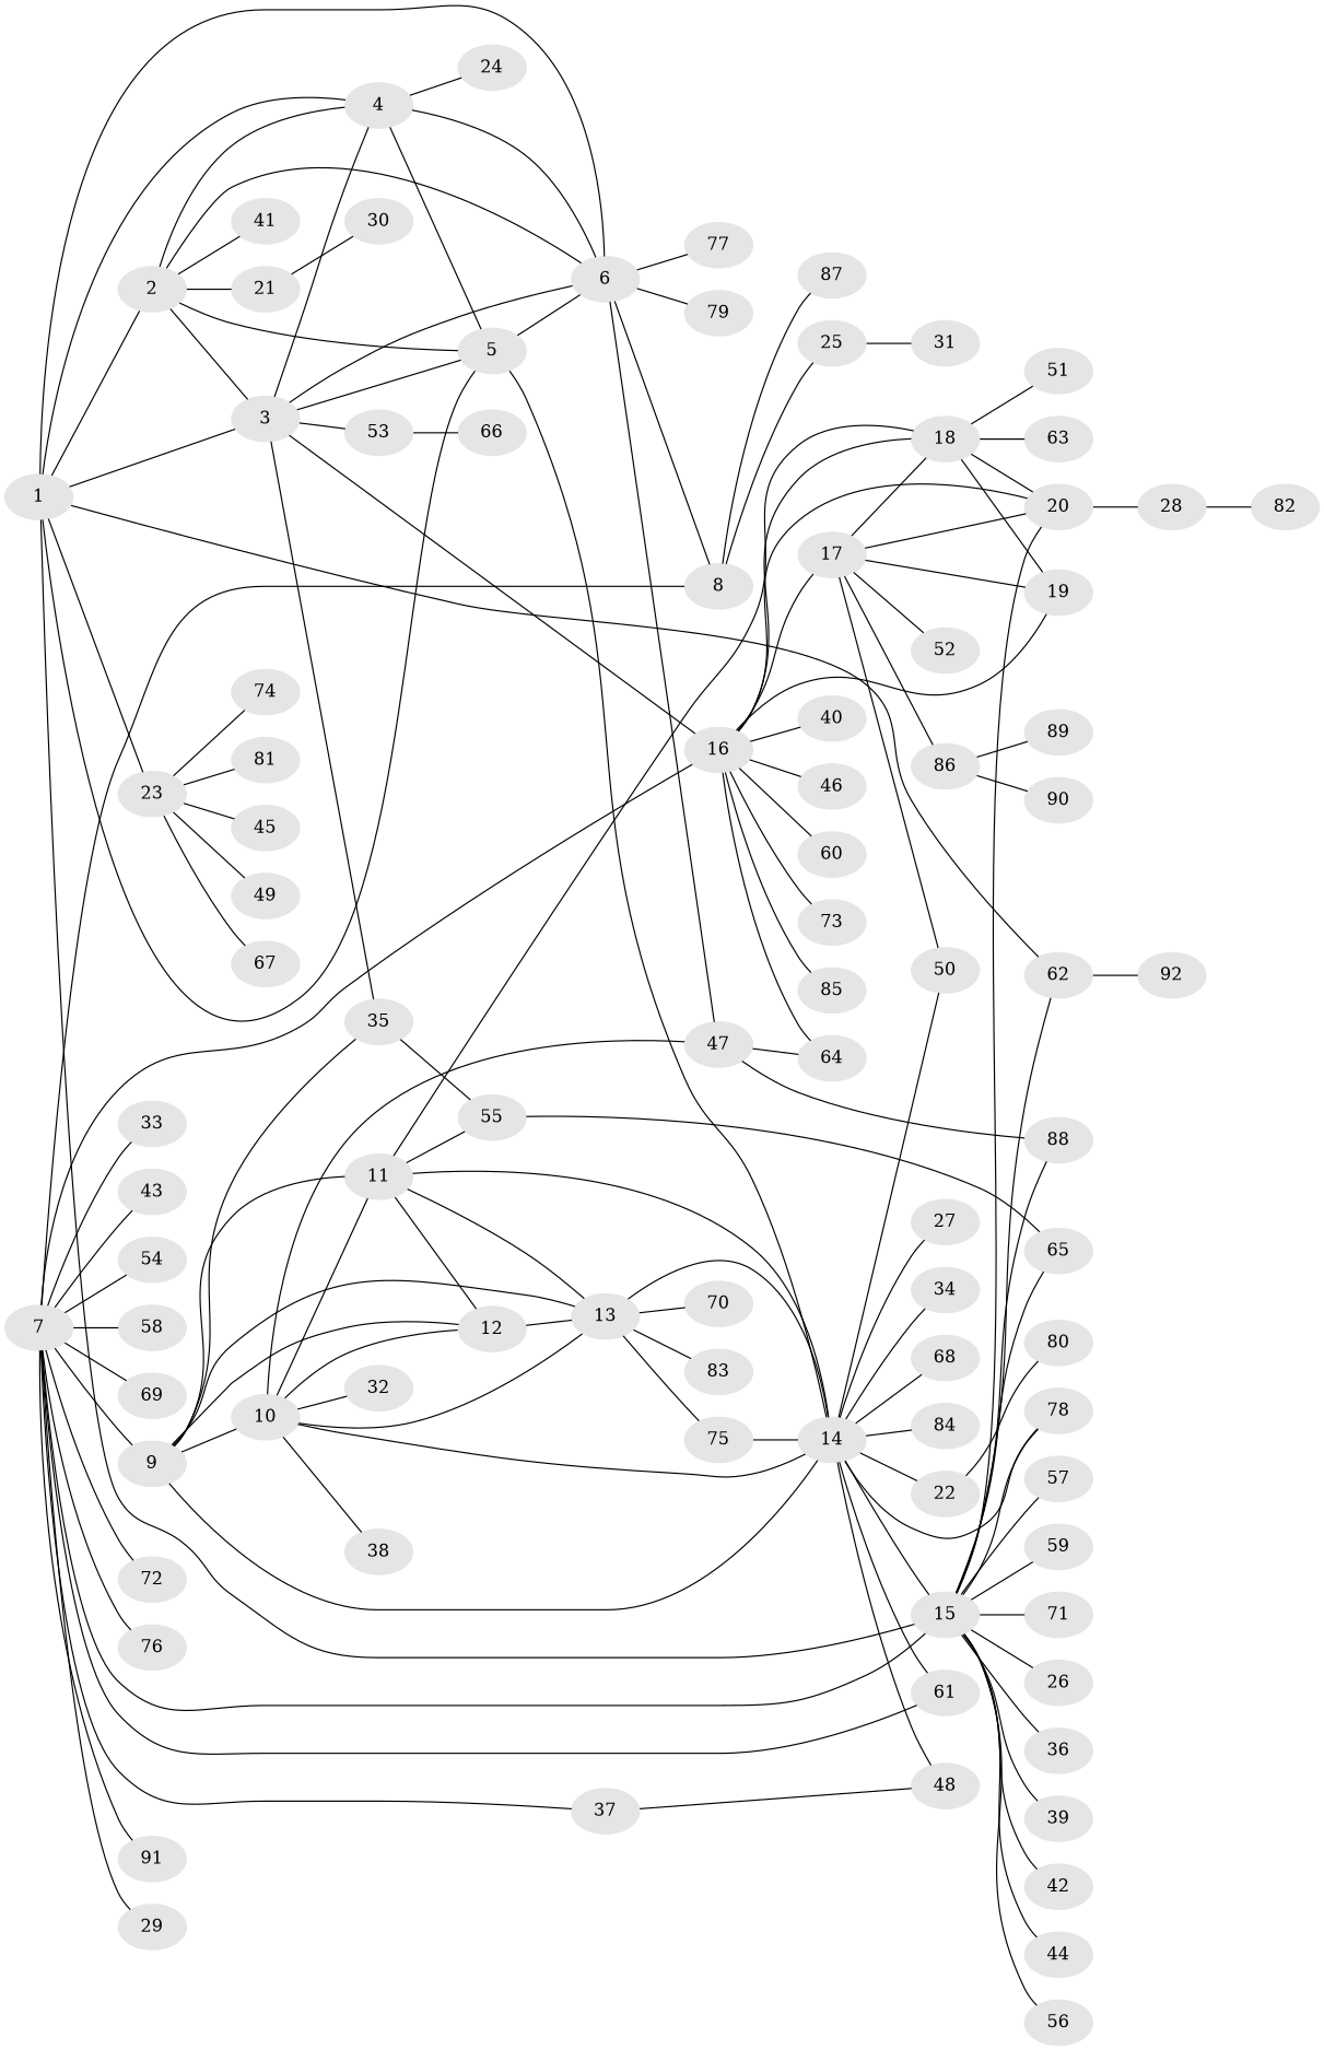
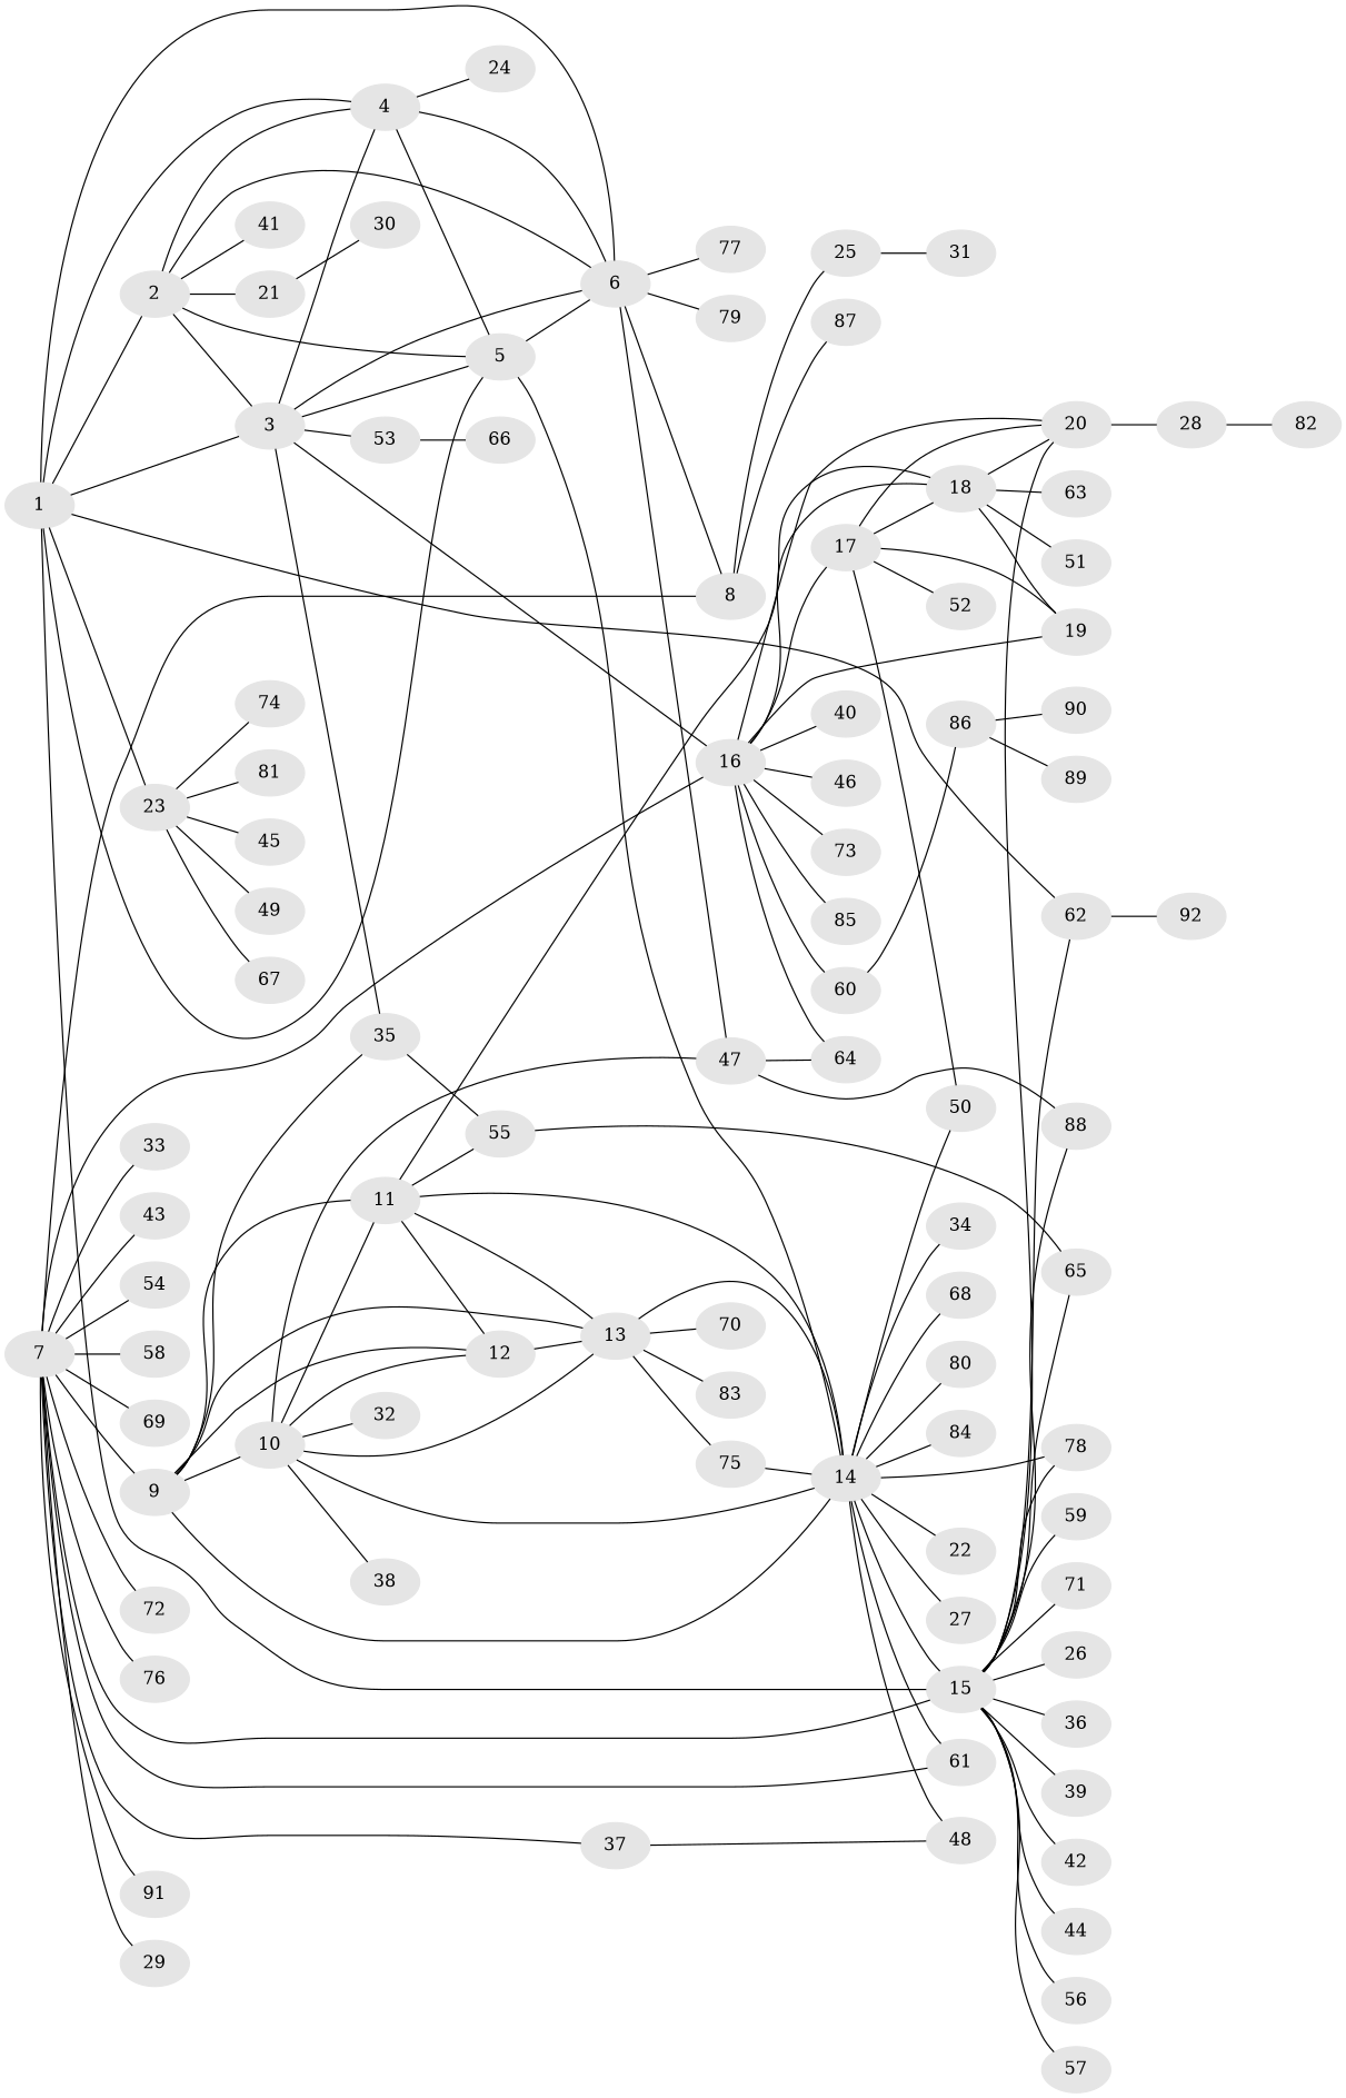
  graph {
    rankdir=LR
    node [color=gray90 style=filled]
    edge [weight=1.0]
    1
    2
    3
    4
    5
    6
    15
    23
    62
    21
    41
    16
    35
    53
    24
    14
    8
    47
    77
    79
    78
    20
    26
    36
    39
    42
    44
    56
    57
    59
    65
    71
    88
    45
    49
    67
    74
    81
    92
    30
    18
    17
    19
    40
    46
    60
    64
    73
    85
    55
    66
    61
    22
    27
    34
    48
    50
    68
    80
    84
    25
    87
    7
    9
    29
    33
    37
    43
    54
    58
    69
    72
    76
    91
    10
    11
    12
    13
    31
    32
    38
    70
    75
    83
    51
    63
    28
    52
    86
    89
    90
    82
    1 -- 2
    1 -- 3
    1 -- 4
    1 -- 5
    1 -- 6
    1 -- 15
    1 -- 23
    1 -- 62
    2 -- 3
    2 -- 4
    2 -- 5
    2 -- 6
    2 -- 21
    2 -- 41
    3 -- 4
    3 -- 5
    3 -- 6
    3 -- 16
    3 -- 35
    3 -- 53
    4 -- 5
    4 -- 6
    4 -- 24
    5 -- 6
    5 -- 14
    6 -- 8
    6 -- 47
    6 -- 77
    6 -- 79
    15 -- 62
    15 -- 78
    15 -- 20
    15 -- 26
    15 -- 36
    15 -- 39
    15 -- 42
    15 -- 44
    15 -- 56
    15 -- 57
    15 -- 59
    15 -- 65
    15 -- 71
    15 -- 88
    23 -- 45
    23 -- 49
    23 -- 67
    23 -- 74
    23 -- 81
    62 -- 92
    21 -- 30
    16 -- 20 [weight=2.0]
    16 -- 18
    16 -- 17
    16 -- 19
    16 -- 40
    16 -- 46
    16 -- 60
    16 -- 64
    16 -- 73
    16 -- 85
    35 -- 55
    53 -- 66
    14 -- 15
    14 -- 78 [weight=2.0]
    14 -- 61
    14 -- 22
    14 -- 27
    14 -- 34
    14 -- 48
    14 -- 50
    14 -- 68
-   22 -- 80
+   14 -- 80
    14 -- 84
    8 -- 25
    8 -- 87
    47 -- 88
    47 -- 64
    20 -- 28
    18 -- 20 [weight=2.0]
    18 -- 19
    18 -- 51
    18 -- 63
    17 -- 20 [weight=2.0]
    17 -- 18
    17 -- 19
    17 -- 50
    17 -- 52
-   17 -- 86
+   60 -- 86
    55 -- 65
    25 -- 31
    7 -- 15
    7 -- 16
    7 -- 8 [weight=5.0]
    7 -- 61
    7 -- 9
    7 -- 29
    7 -- 33
    7 -- 37
    7 -- 43
    7 -- 54
    7 -- 58
    7 -- 69
    7 -- 72
    7 -- 76
    7 -- 91
    9 -- 35
    9 -- 14
    9 -- 10
    9 -- 11
    9 -- 12
    9 -- 13
    37 -- 48
    10 -- 14
    10 -- 47
    10 -- 11
    10 -- 12
    10 -- 13
    10 -- 32
    10 -- 38
    11 -- 14
    11 -- 18
    11 -- 55
    11 -- 12
    11 -- 13
    12 -- 13
    13 -- 14
    13 -- 70
    13 -- 75
    13 -- 83
    75 -- 14
    28 -- 82
    86 -- 89
    86 -- 90
  }
